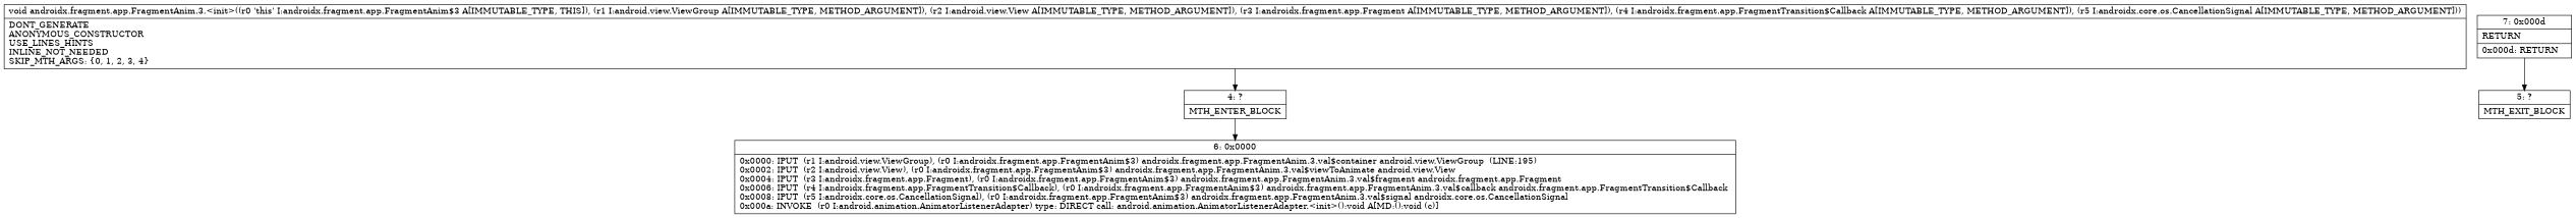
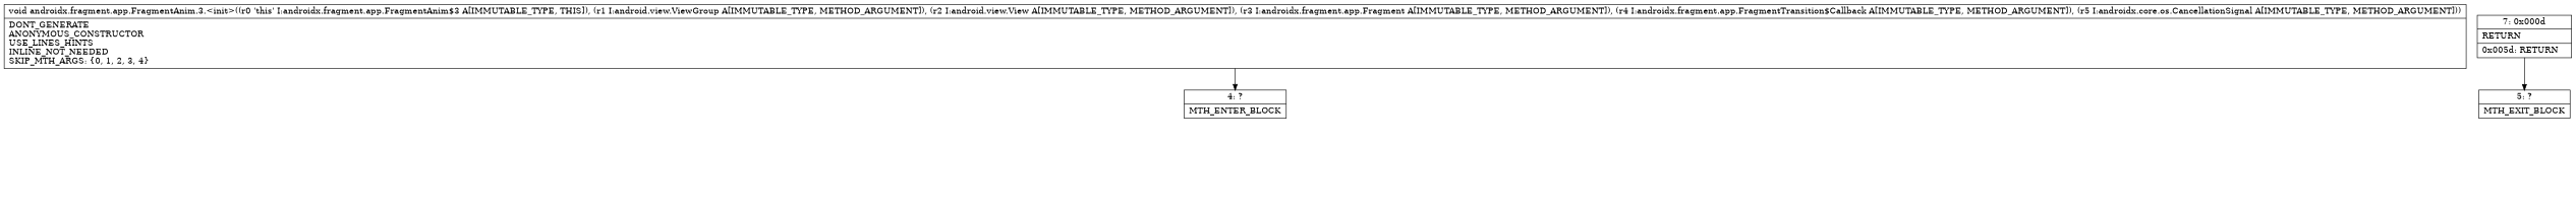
  digraph {
    node [shape=record]
    n1 [label="{4\:\ ?|MTH_ENTER_BLOCK\l}"]
-   n2 [label="{6\:\ 0x0000|0x0000: IPUT  (r1 I:android.view.ViewGroup), (r0 I:androidx.fragment.app.FragmentAnim$3) androidx.fragment.app.FragmentAnim.3.val$container android.view.ViewGroup  (LINE:195)\l0x0002: IPUT  (r2 I:android.view.View), (r0 I:androidx.fragment.app.FragmentAnim$3) androidx.fragment.app.FragmentAnim.3.val$viewToAnimate android.view.View \l0x0004: IPUT  (r3 I:androidx.fragment.app.Fragment), (r0 I:androidx.fragment.app.FragmentAnim$3) androidx.fragment.app.FragmentAnim.3.val$fragment androidx.fragment.app.Fragment \l0x0006: IPUT  (r4 I:androidx.fragment.app.FragmentTransition$Callback), (r0 I:androidx.fragment.app.FragmentAnim$3) androidx.fragment.app.FragmentAnim.3.val$callback androidx.fragment.app.FragmentTransition$Callback \l0x0008: IPUT  (r5 I:androidx.core.os.CancellationSignal), (r0 I:androidx.fragment.app.FragmentAnim$3) androidx.fragment.app.FragmentAnim.3.val$signal androidx.core.os.CancellationSignal \l0x000a: INVOKE  (r0 I:android.animation.AnimatorListenerAdapter) type: DIRECT call: android.animation.AnimatorListenerAdapter.\<init\>():void A[MD:():void (c)]\l}"]
-   n3 [label="{7\:\ 0x000d|RETURN\l|0x000d: RETURN   \l}"]
+   n3 [label="{7\:\ 0x000d|RETURN\l|0x005d: RETURN   \l}"]
    n4 [label="{5\:\ ?|MTH_EXIT_BLOCK\l}"]
    n5 [label="{void androidx.fragment.app.FragmentAnim.3.\<init\>((r0 'this' I:androidx.fragment.app.FragmentAnim$3 A[IMMUTABLE_TYPE, THIS]), (r1 I:android.view.ViewGroup A[IMMUTABLE_TYPE, METHOD_ARGUMENT]), (r2 I:android.view.View A[IMMUTABLE_TYPE, METHOD_ARGUMENT]), (r3 I:androidx.fragment.app.Fragment A[IMMUTABLE_TYPE, METHOD_ARGUMENT]), (r4 I:androidx.fragment.app.FragmentTransition$Callback A[IMMUTABLE_TYPE, METHOD_ARGUMENT]), (r5 I:androidx.core.os.CancellationSignal A[IMMUTABLE_TYPE, METHOD_ARGUMENT]))  | DONT_GENERATE\lANONYMOUS_CONSTRUCTOR\lUSE_LINES_HINTS\lINLINE_NOT_NEEDED\lSKIP_MTH_ARGS: \{0, 1, 2, 3, 4\}\l}"]
-   n1 -> n2
    n3 -> n4
    n5 -> n1
  }
